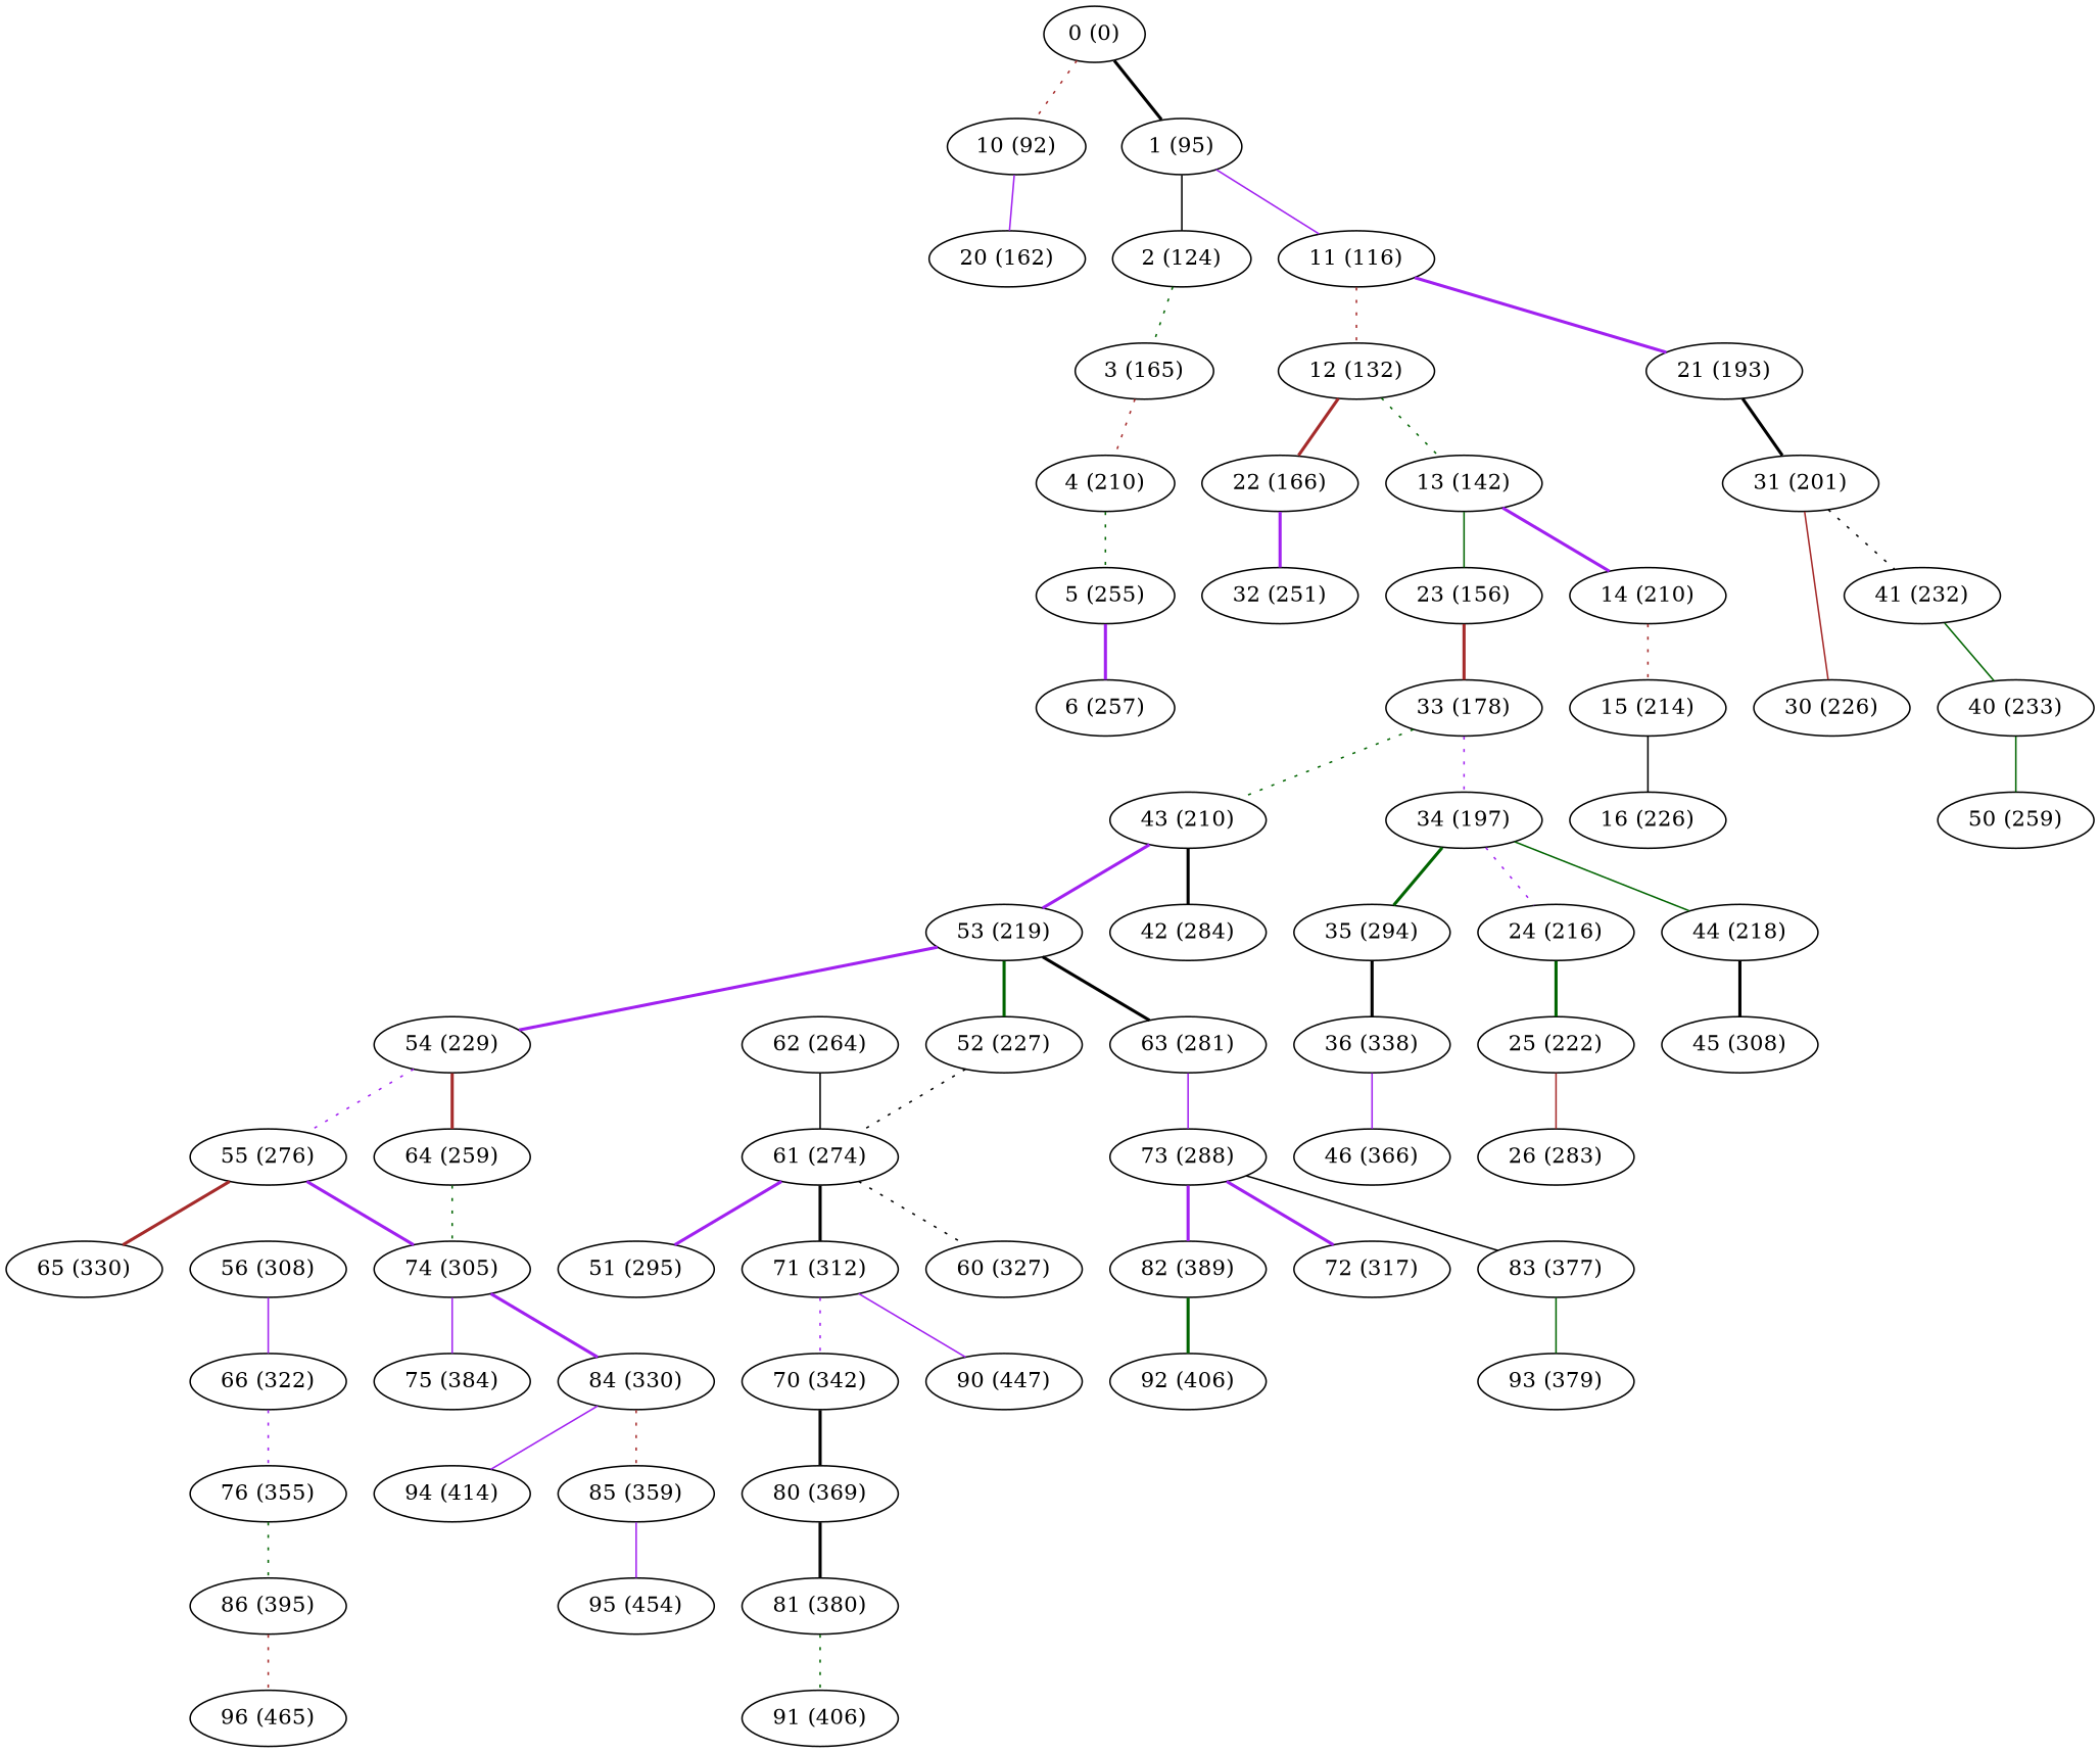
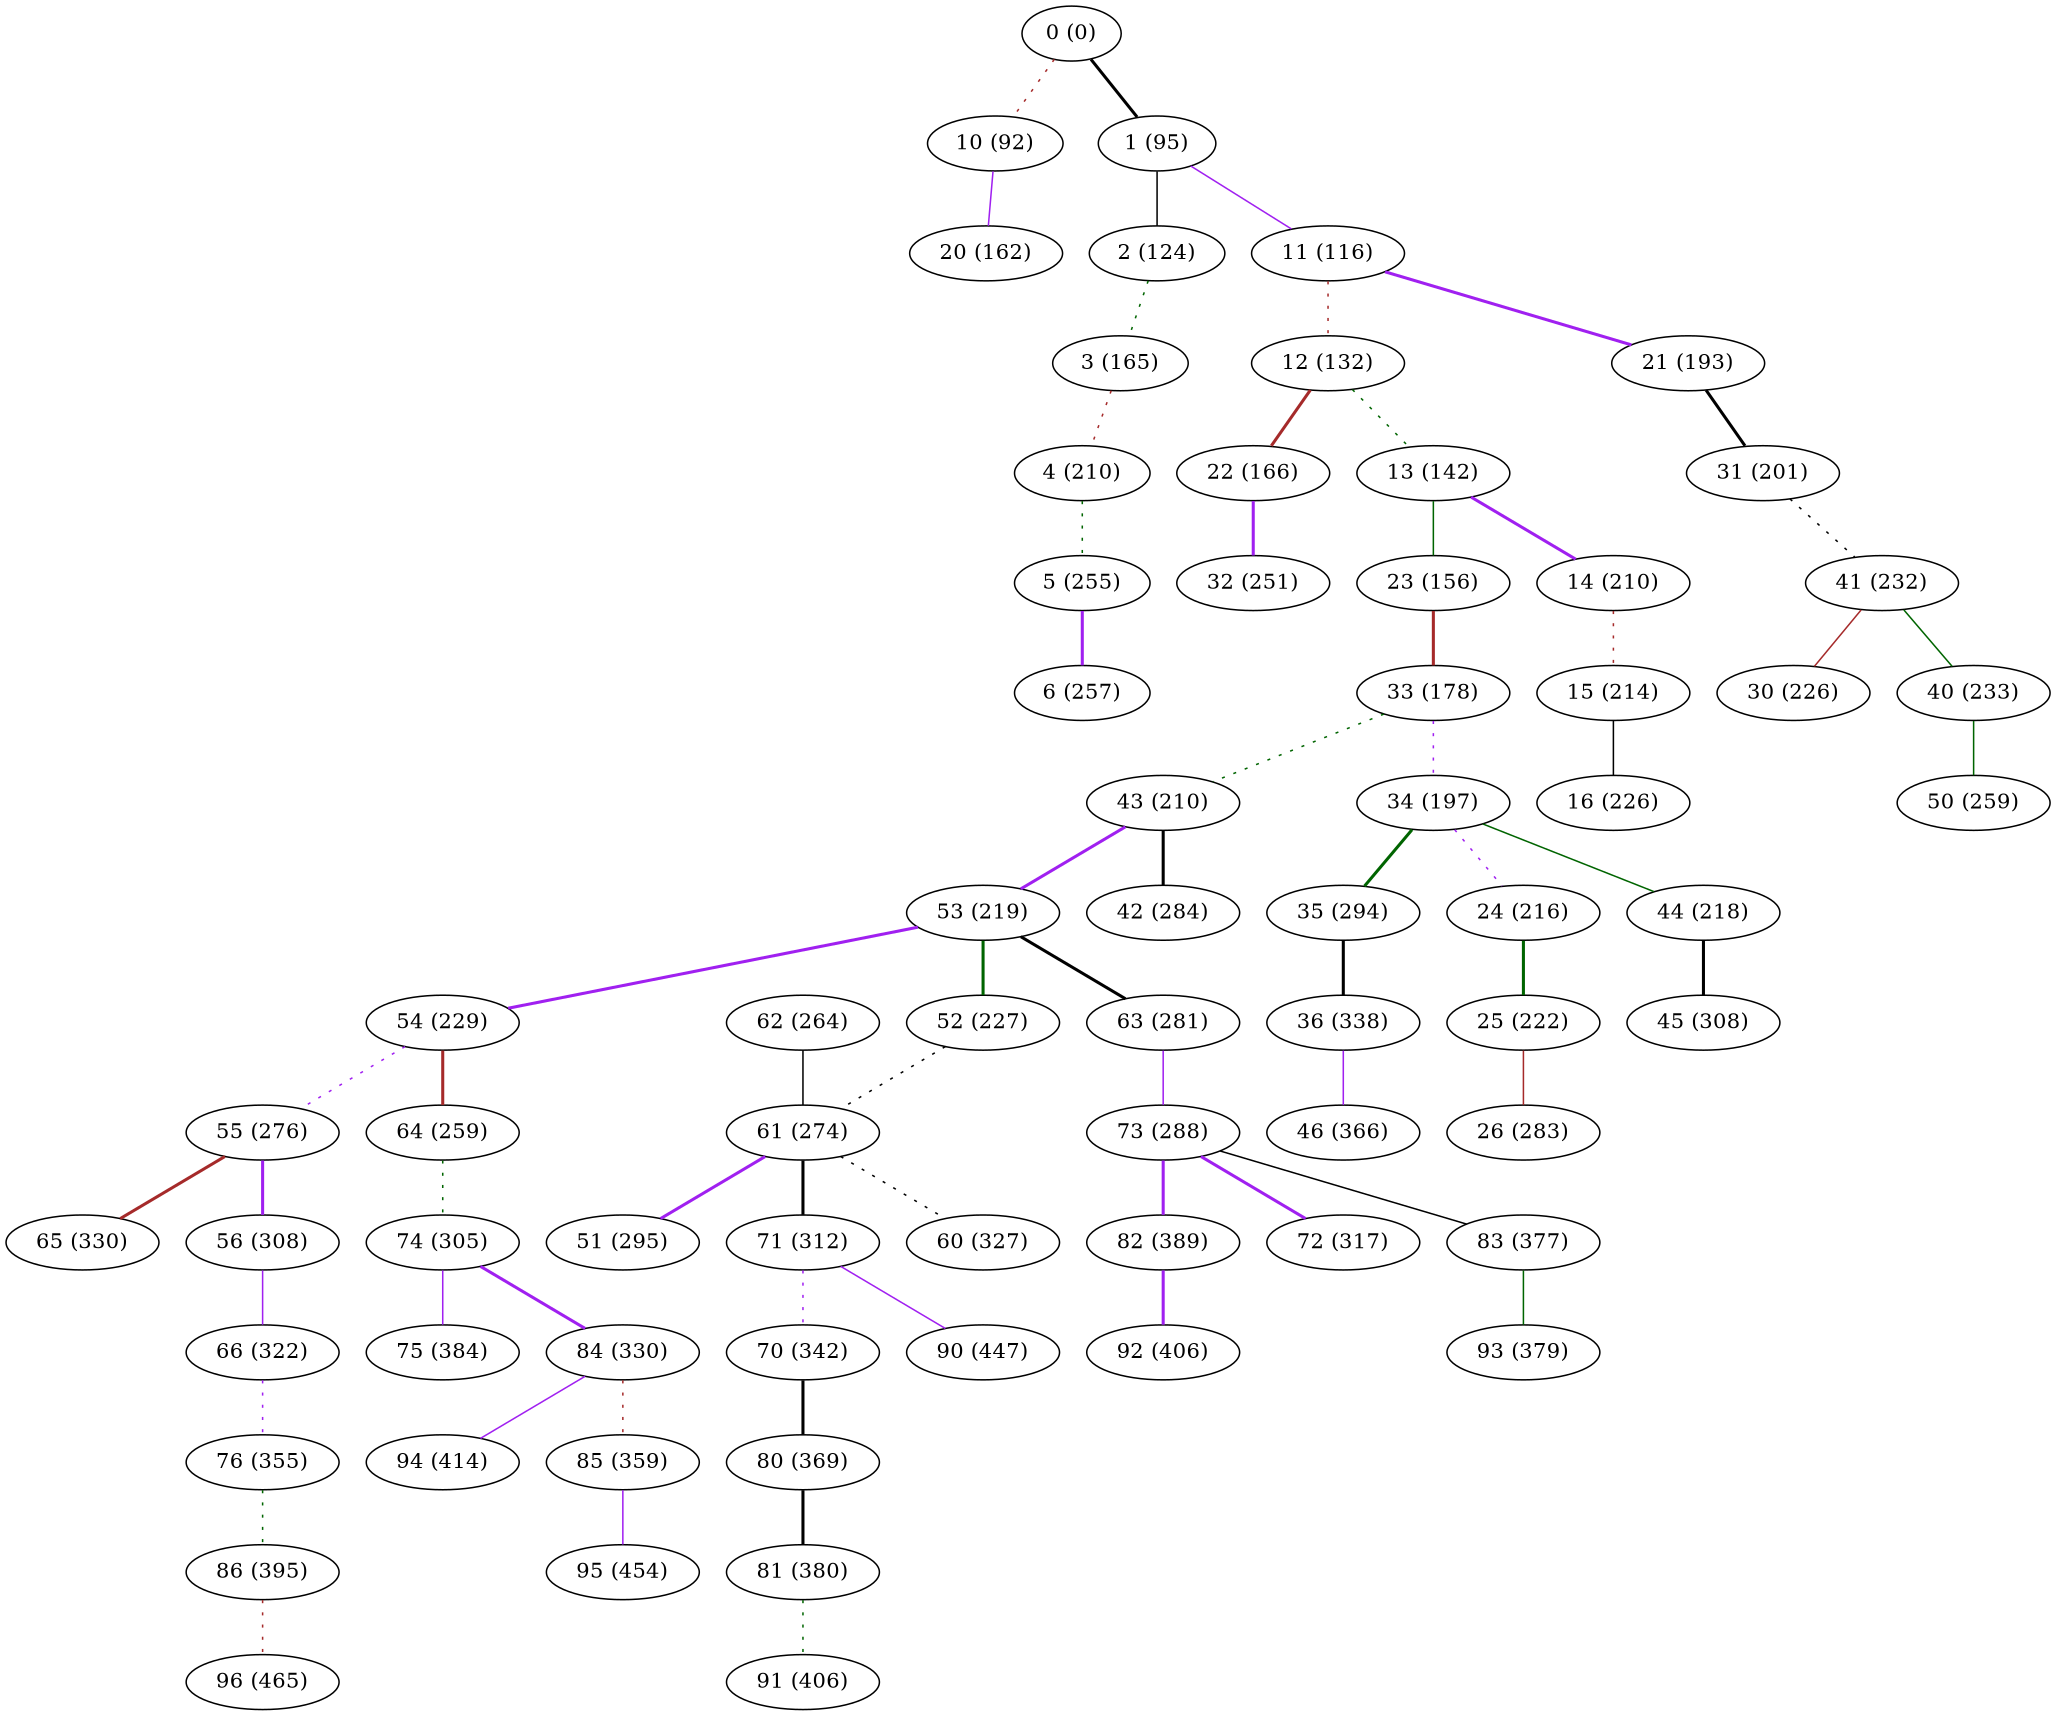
  graph {
    edge [color=purple style=bold]
    "40 (233)"
    "50 (259)"
    "81 (380)"
    "91 (406)"
    "23 (156)"
    "33 (178)"
    "34 (197)"
    "43 (210)"
    "24 (216)"
    "44 (218)"
    "35 (294)"
    "53 (219)"
    "42 (284)"
    "64 (259)"
    "74 (305)"
    "84 (330)"
    "75 (384)"
    "85 (359)"
    "94 (414)"
    "25 (222)"
    "26 (283)"
    "66 (322)"
    "76 (355)"
    "86 (395)"
    "96 (465)"
    "0 (0)"
    "10 (92)"
    "1 (95)"
    "20 (162)"
    "11 (116)"
    "2 (124)"
    "54 (229)"
    "55 (276)"
    "56 (308)"
    "65 (330)"
    "82 (389)"
    "92 (406)"
    "21 (193)"
    "12 (132)"
    "31 (201)"
    "13 (142)"
    "22 (166)"
    "30 (226)"
    "41 (232)"
    "45 (308)"
    "15 (214)"
    "16 (226)"
    "61 (274)"
    "51 (295)"
    "71 (312)"
    "60 (327)"
    "90 (447)"
    "70 (342)"
    "95 (454)"
    "3 (165)"
    "52 (227)"
    "62 (264)"
    "36 (338)"
    "46 (366)"
    "80 (369)"
    "63 (281)"
    "73 (288)"
    "4 (210)"
    "72 (317)"
    "83 (377)"
    "93 (379)"
    "14 (210)"
    "32 (251)"
    "5 (255)"
    "6 (257)"
    "40 (233)" -- "50 (259)" [color=darkgreen style=solid]
    "81 (380)" -- "91 (406)" [color=darkgreen style=dotted]
    "23 (156)" -- "33 (178)" [color=brown]
    "33 (178)" -- "34 (197)" [style=dotted]
    "33 (178)" -- "43 (210)" [color=darkgreen style=dotted]
    "34 (197)" -- "24 (216)" [style=dotted]
    "34 (197)" -- "44 (218)" [color=darkgreen style=solid]
    "34 (197)" -- "35 (294)" [color=darkgreen]
    "43 (210)" -- "53 (219)"
    "43 (210)" -- "42 (284)" [color=black]
    "24 (216)" -- "25 (222)" [color=darkgreen]
    "44 (218)" -- "45 (308)" [color=black]
    "35 (294)" -- "36 (338)" [color=black]
    "53 (219)" -- "54 (229)"
    "53 (219)" -- "52 (227)" [color=darkgreen]
    "53 (219)" -- "63 (281)" [color=black]
    "64 (259)" -- "74 (305)" [color=darkgreen style=dotted]
    "74 (305)" -- "84 (330)"
    "74 (305)" -- "75 (384)" [style=solid]
    "84 (330)" -- "85 (359)" [color=brown style=dotted]
    "84 (330)" -- "94 (414)" [style=solid]
    "85 (359)" -- "95 (454)" [style=solid]
    "25 (222)" -- "26 (283)" [color=brown style=solid]
    "66 (322)" -- "76 (355)" [style=dotted]
    "76 (355)" -- "86 (395)" [color=darkgreen style=dotted]
    "86 (395)" -- "96 (465)" [color=brown style=dotted]
    "0 (0)" -- "10 (92)" [color=brown style=dotted]
    "0 (0)" -- "1 (95)" [color=black]
    "10 (92)" -- "20 (162)" [style=solid]
    "1 (95)" -- "11 (116)" [style=solid]
    "1 (95)" -- "2 (124)" [color=black style=solid]
    "11 (116)" -- "21 (193)"
    "11 (116)" -- "12 (132)" [color=brown style=dotted]
    "2 (124)" -- "3 (165)" [color=darkgreen style=dotted]
    "54 (229)" -- "64 (259)" [color=brown]
    "54 (229)" -- "55 (276)" [style=dotted]
-   "55 (276)" -- "74 (305)"
+   "55 (276)" -- "56 (308)"
    "55 (276)" -- "65 (330)" [color=brown]
    "56 (308)" -- "66 (322)" [style=solid]
-   "82 (389)" -- "92 (406)" [color=darkgreen]
+   "82 (389)" -- "92 (406)"
    "21 (193)" -- "31 (201)" [color=black]
    "12 (132)" -- "13 (142)" [color=darkgreen style=dotted]
    "12 (132)" -- "22 (166)" [color=brown]
-   "31 (201)" -- "30 (226)" [color=brown style=solid]
+   "41 (232)" -- "30 (226)" [color=brown style=solid]
    "31 (201)" -- "41 (232)" [color=black style=dotted]
    "13 (142)" -- "23 (156)" [color=darkgreen style=solid]
    "13 (142)" -- "14 (210)"
    "22 (166)" -- "32 (251)"
    "41 (232)" -- "40 (233)" [color=darkgreen style=solid]
    "15 (214)" -- "16 (226)" [color=black style=solid]
    "61 (274)" -- "51 (295)"
    "61 (274)" -- "71 (312)" [color=black]
    "61 (274)" -- "60 (327)" [color=black style=dotted]
    "71 (312)" -- "90 (447)" [style=solid]
    "71 (312)" -- "70 (342)" [style=dotted]
    "70 (342)" -- "80 (369)" [color=black]
    "3 (165)" -- "4 (210)" [color=brown style=dotted]
    "52 (227)" -- "61 (274)" [color=black style=dotted]
    "62 (264)" -- "61 (274)" [color=black style=solid]
    "36 (338)" -- "46 (366)" [style=solid]
    "80 (369)" -- "81 (380)" [color=black]
    "63 (281)" -- "73 (288)" [style=solid]
    "73 (288)" -- "82 (389)"
    "73 (288)" -- "72 (317)"
    "73 (288)" -- "83 (377)" [color=black style=solid]
    "4 (210)" -- "5 (255)" [color=darkgreen style=dotted]
    "83 (377)" -- "93 (379)" [color=darkgreen style=solid]
    "14 (210)" -- "15 (214)" [color=brown style=dotted]
    "5 (255)" -- "6 (257)"
  }
